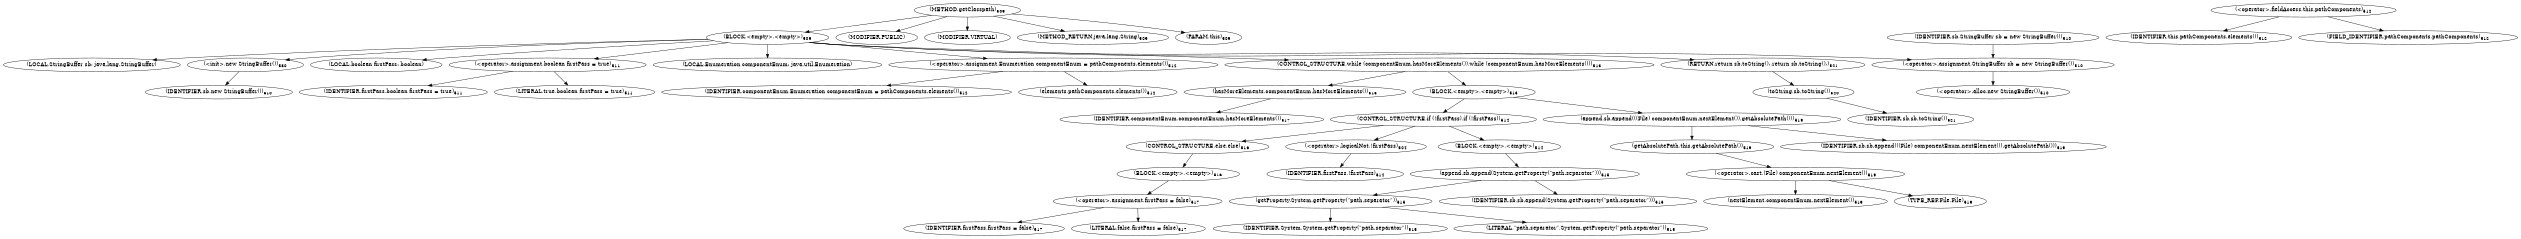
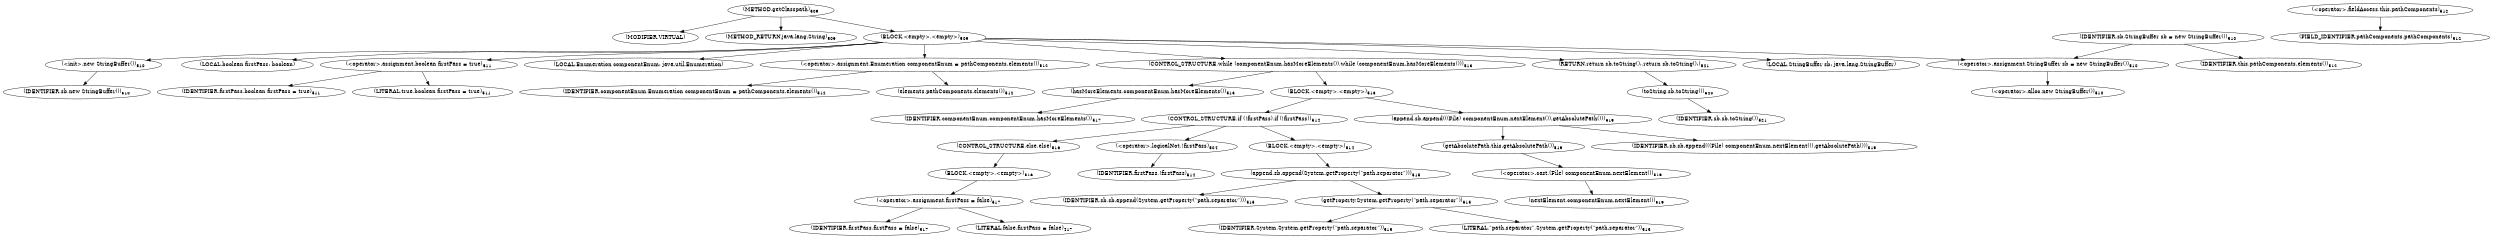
  digraph {
    n1 [label=<(METHOD,getClasspath)<SUB>509</SUB>>]
-   n2 [label=<(PARAM,this)<SUB>509</SUB>>]
    n3 [label=<(BLOCK,&lt;empty&gt;,&lt;empty&gt;)<SUB>509</SUB>>]
-   n4 [label=<(MODIFIER,PUBLIC)>]
    n5 [label=<(MODIFIER,VIRTUAL)>]
    n6 [label=<(METHOD_RETURN,java.lang.String)<SUB>509</SUB>>]
    n7 [label=<(LOCAL,StringBuffer sb: java.lang.StringBuffer)>]
    n8 [label=<(&lt;operator&gt;.assignment,StringBuffer sb = new StringBuffer())<SUB>510</SUB>>]
-   n9 [label=<(&lt;init&gt;,new StringBuffer())<SUB>580</SUB>>]
+   n9 [label=<(&lt;init&gt;,new StringBuffer())<SUB>510</SUB>>]
    n10 [label=<(LOCAL,boolean firstPass: boolean)>]
    n11 [label=<(&lt;operator&gt;.assignment,boolean firstPass = true)<SUB>511</SUB>>]
    n12 [label=<(LOCAL,Enumeration componentEnum: java.util.Enumeration)>]
    n13 [label=<(&lt;operator&gt;.assignment,Enumeration componentEnum = pathComponents.elements())<SUB>512</SUB>>]
    n14 [label=<(CONTROL_STRUCTURE,while (componentEnum.hasMoreElements()),while (componentEnum.hasMoreElements()))<SUB>513</SUB>>]
    n15 [label=<(RETURN,return sb.toString();,return sb.toString();)<SUB>521</SUB>>]
    n16 [label=<(&lt;operator&gt;.alloc,new StringBuffer())<SUB>510</SUB>>]
    n17 [label=<(IDENTIFIER,sb,new StringBuffer())<SUB>510</SUB>>]
    n18 [label=<(IDENTIFIER,firstPass,boolean firstPass = true)<SUB>511</SUB>>]
    n19 [label=<(LITERAL,true,boolean firstPass = true)<SUB>511</SUB>>]
    n20 [label=<(IDENTIFIER,componentEnum,Enumeration componentEnum = pathComponents.elements())<SUB>512</SUB>>]
    n21 [label=<(elements,pathComponents.elements())<SUB>512</SUB>>]
    n22 [label=<(hasMoreElements,componentEnum.hasMoreElements())<SUB>513</SUB>>]
    n23 [label=<(BLOCK,&lt;empty&gt;,&lt;empty&gt;)<SUB>513</SUB>>]
    n24 [label=<(toString,sb.toString())<SUB>520</SUB>>]
    n25 [label=<(IDENTIFIER,sb,StringBuffer sb = new StringBuffer())<SUB>510</SUB>>]
    n26 [label=<(&lt;operator&gt;.fieldAccess,this.pathComponents)<SUB>512</SUB>>]
    n27 [label=<(IDENTIFIER,this,pathComponents.elements())<SUB>512</SUB>>]
    n28 [label=<(FIELD_IDENTIFIER,pathComponents,pathComponents)<SUB>512</SUB>>]
    n29 [label=<(IDENTIFIER,componentEnum,componentEnum.hasMoreElements())<SUB>517</SUB>>]
    n30 [label=<(CONTROL_STRUCTURE,if (!firstPass),if (!firstPass))<SUB>514</SUB>>]
    n31 [label=<(append,sb.append(((File) componentEnum.nextElement()).getAbsolutePath()))<SUB>519</SUB>>]
    n32 [label=<(&lt;operator&gt;.logicalNot,!firstPass)<SUB>504</SUB>>]
    n33 [label=<(BLOCK,&lt;empty&gt;,&lt;empty&gt;)<SUB>514</SUB>>]
    n34 [label=<(CONTROL_STRUCTURE,else,else)<SUB>516</SUB>>]
    n35 [label=<(IDENTIFIER,sb,sb.append(((File) componentEnum.nextElement()).getAbsolutePath()))<SUB>519</SUB>>]
    n36 [label=<(getAbsolutePath,this.getAbsolutePath())<SUB>519</SUB>>]
    n37 [label=<(IDENTIFIER,firstPass,!firstPass)<SUB>514</SUB>>]
    n38 [label=<(append,sb.append(System.getProperty(&quot;path.separator&quot;)))<SUB>515</SUB>>]
    n39 [label=<(BLOCK,&lt;empty&gt;,&lt;empty&gt;)<SUB>516</SUB>>]
    n40 [label=<(IDENTIFIER,sb,sb.append(System.getProperty(&quot;path.separator&quot;)))<SUB>515</SUB>>]
    n41 [label=<(getProperty,System.getProperty(&quot;path.separator&quot;))<SUB>515</SUB>>]
    n42 [label=<(IDENTIFIER,System,System.getProperty(&quot;path.separator&quot;))<SUB>515</SUB>>]
    n43 [label=<(LITERAL,&quot;path.separator&quot;,System.getProperty(&quot;path.separator&quot;))<SUB>515</SUB>>]
    n44 [label=<(&lt;operator&gt;.assignment,firstPass = false)<SUB>517</SUB>>]
    n45 [label=<(IDENTIFIER,firstPass,firstPass = false)<SUB>517</SUB>>]
-   n46 [label=<(LITERAL,false,firstPass = false)<SUB>517</SUB>>]
+   n46 [label=<(LITERAL,false,firstPass = false)<SUB>417</SUB>>]
    n47 [label=<(&lt;operator&gt;.cast,(File) componentEnum.nextElement())<SUB>519</SUB>>]
-   n48 [label=<(TYPE_REF,File,File)<SUB>519</SUB>>]
    n49 [label=<(nextElement,componentEnum.nextElement())<SUB>519</SUB>>]
    n50 [label=<(IDENTIFIER,sb,sb.toString())<SUB>521</SUB>>]
-   n1 -> n2
    n1 -> n3
-   n1 -> n4
    n1 -> n5
    n1 -> n6
    n3 -> n7
    n3 -> n8
    n3 -> n9
    n3 -> n10
    n3 -> n11
    n3 -> n12
    n3 -> n13
    n3 -> n14
    n3 -> n15
    n8 -> n16
    n9 -> n17
    n11 -> n18
    n11 -> n19
    n13 -> n20
    n13 -> n21
    n14 -> n22
    n14 -> n23
    n15 -> n24
    n22 -> n29
    n23 -> n30
    n23 -> n31
    n24 -> n50
    n25 -> n8
-   n26 -> n27
+   n25 -> n27
    n26 -> n28
    n30 -> n32
    n30 -> n33
    n30 -> n34
    n31 -> n35
    n31 -> n36
    n32 -> n37
    n33 -> n38
    n34 -> n39
    n36 -> n47
    n38 -> n40
    n38 -> n41
    n39 -> n44
    n41 -> n42
    n41 -> n43
    n44 -> n45
    n44 -> n46
-   n47 -> n48
    n47 -> n49
  }
